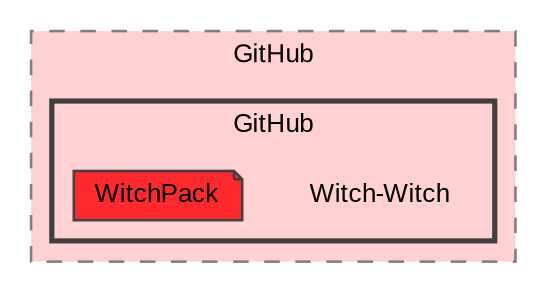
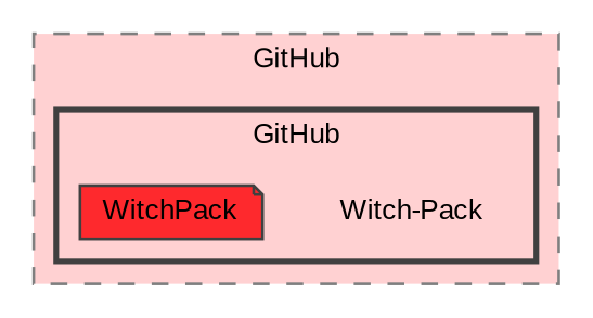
  digraph {
    compound=true
    fontname="Liberation Sans"
    node [fontname="Liberation Sans" fontsize=10]
-   n1 [height=0.2 label="Witch-Witch" shape=plaintext width=0.4]
+   n1 [height=0.2 label="Witch-Pack" shape=plaintext width=0.4]
    n2 [color=grey25 fillcolor="#fe292d" height=0.2 label=WitchPack shape=note style=filled width=0.4]
    subgraph cluster_1 {
      bgcolor="#ffd1d2"
      fontsize=10
      label=GitHub
      pencolor=grey50
      style="filled,dashed"
      subgraph cluster_2 {
        bgcolor="#ffd1d2"
        fontsize=10
        pencolor=grey25
        style="filled,bold"
        n1
        n2
      }
    }
  }
